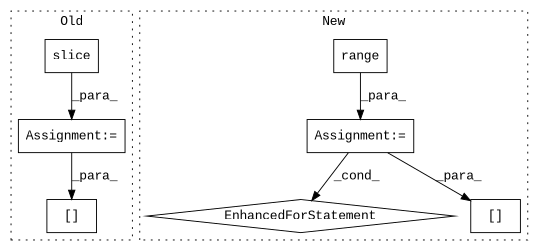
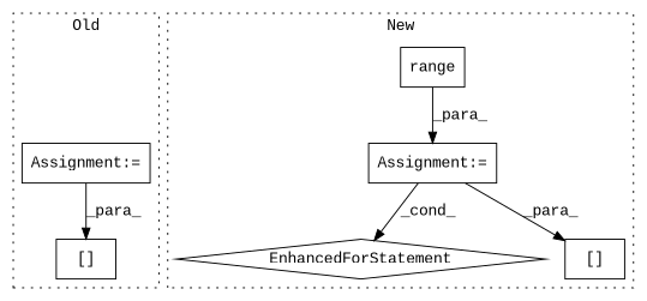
  digraph {
    fontname="Liberation Mono"
    node [a=32 l="6,1" s="11849,11933" shape=box fontname="Liberation Mono"]
    edge [fontname="Liberation Mono"]
-   n1 [label=slice s="11864,11958"]
    n2 [a=7 l=1 label="Assignment:=" s=11863]
    n3 [a=2 l="16,2" label="[]" s="11992,12040"]
    n4 [label=range s="11910,11932"]
    n5 [a=7 l="53,2" label="Assignment:="]
    n6 [a=70 l="53,2" label=EnhancedForStatement shape=diamond]
    n7 [a=2 l="18,2" label="[]" s="11984,12072"]
    subgraph cluster_1 {
      label=Old
      style=dotted
-     n1
      n2
      n3
    }
    subgraph cluster_2 {
      label=New
      style=dotted
      n4
      n5
      n6
      n7
    }
-   n1 -> n2 [label=_para_]
    n2 -> n3 [label=_para_]
    n4 -> n5 [label=_para_]
    n5 -> n6 [label=_cond_]
    n5 -> n7 [label=_para_]
  }
